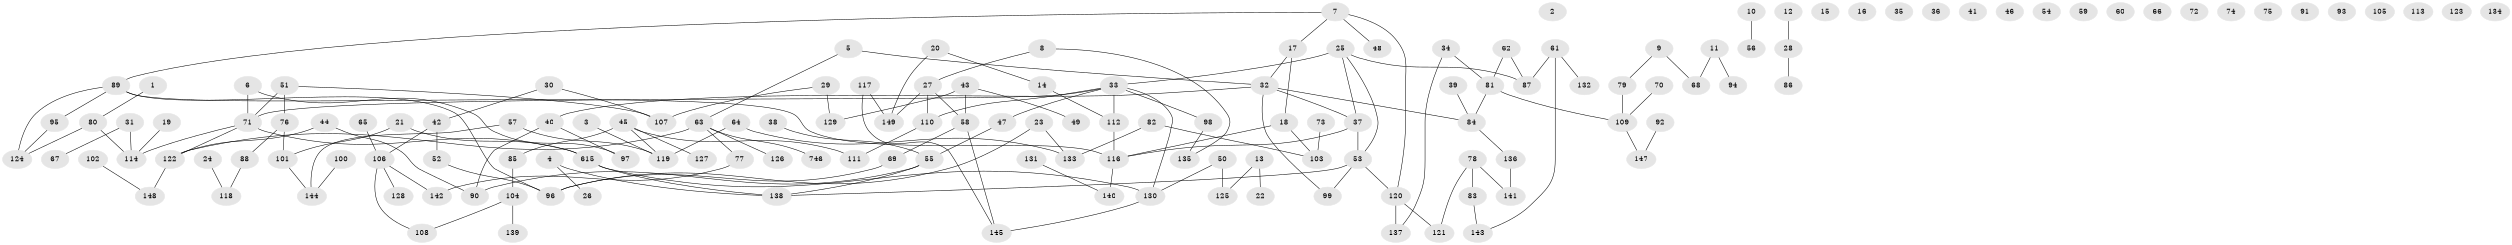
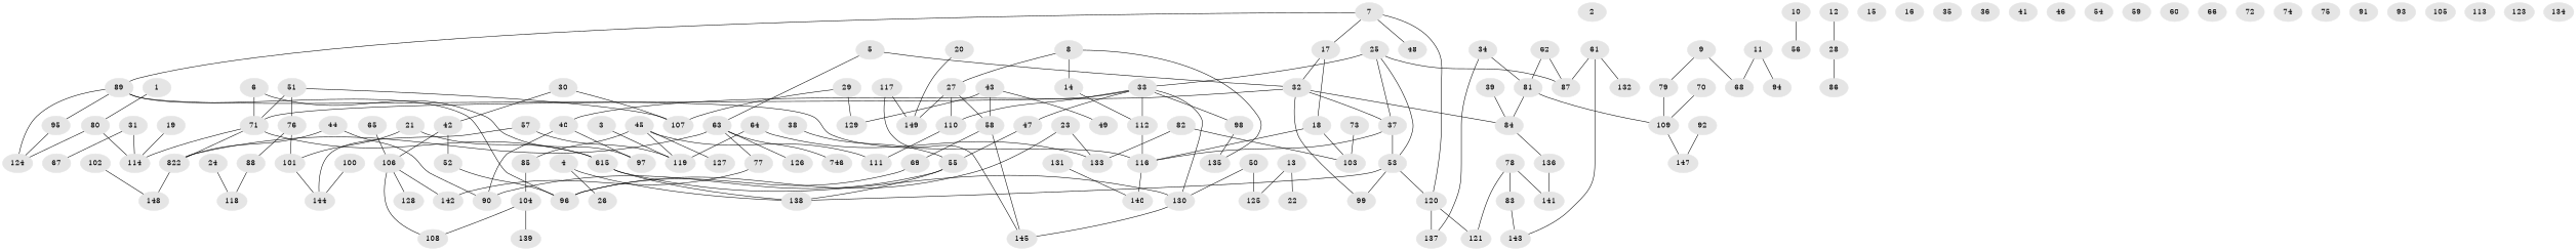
  graph {
    node [color=gray90 style=filled]
    1
    80
    114
    124
    2
    3
    119
    4
    26
    138
    5
    32
    63
    37
    40
    84
    99
-   122
+   122 [label=822]
    77
    126
    n21 [label=746]
    6
    71
    97
    n25 [label=615]
    7
    17
    48
    89
    120
    18
    116
    96
    95
    137
    121
    8
    14
    27
    135
    112
    149
    58
    110
    9
    68
    79
    109
    10
    56
    11
    94
    12
    28
    86
    13
    22
    125
    15
    16
    103
    140
    19
    20
    21
    101
    144
    130
    23
    133
    24
    118
    25
    33
    53
    87
    47
    98
    145
    69
    111
    29
    107
    129
    30
    42
    52
    106
    31
    67
    90
    136
    55
    34
    81
    35
    36
    38
    39
    41
    142
    108
    128
    43
    49
    44
    148
    45
    85
    127
    104
    46
    50
    51
    76
    88
    54
    57
    59
    60
    61
    132
    143
    62
    64
    65
    66
    70
    147
    72
    73
    74
    75
    78
    83
    141
    82
    139
    91
    92
    93
    100
    102
    105
    113
    117
    123
    131
    134
    1 -- 80
    80 -- 114
    80 -- 124
    3 -- 119
    4 -- 26
    4 -- 138
    5 -- 32
    5 -- 63
    32 -- 37
    32 -- 40
    32 -- 84
    32 -- 99
    63 -- 122
    63 -- 77
    63 -- 126
    63 -- n21
    37 -- 116
    37 -- 53
    40 -- 97
    40 -- 90
    84 -- 136
    122 -- 148
    77 -- 142
    6 -- 71
    6 -- 97
    71 -- 114
    71 -- 122
    71 -- n25
    n25 -- 138
    n25 -- 130
    7 -- 17
    7 -- 48
    7 -- 89
    7 -- 120
    17 -- 32
    17 -- 18
    89 -- 124
    89 -- 116
    89 -- 96
    89 -- 95
    120 -- 137
    120 -- 121
    18 -- 116
    18 -- 103
    116 -- 140
    95 -- 124
-   20 -- 14
+   8 -- 14
    8 -- 27
    8 -- 135
    14 -- 112
    27 -- 149
    27 -- 58
    27 -- 110
    112 -- 116
    58 -- 145
    58 -- 69
    110 -- 111
    9 -- 68
    9 -- 79
    79 -- 109
    109 -- 147
    10 -- 56
    11 -- 68
    11 -- 94
    12 -- 28
    28 -- 86
    13 -- 22
    13 -- 125
    19 -- 114
    20 -- 149
    21 -- n25
    21 -- 101
    101 -- 144
    130 -- 145
    23 -- 96
    23 -- 133
    24 -- 118
    25 -- 37
    25 -- 33
    25 -- 53
    25 -- 87
    33 -- 71
    33 -- 112
    33 -- 110
    33 -- 130
    33 -- 47
    33 -- 98
    53 -- 138
    53 -- 99
    53 -- 120
    47 -- 55
    98 -- 135
    69 -- 96
    29 -- 107
    29 -- 129
    30 -- 107
    30 -- 42
    42 -- 52
    42 -- 106
    52 -- 96
    106 -- 142
    106 -- 108
    106 -- 128
    31 -- 114
    31 -- 67
    136 -- 141
    55 -- 138
    55 -- 90
    34 -- 137
    34 -- 81
    81 -- 84
    81 -- 109
    38 -- 55
    39 -- 84
    43 -- 58
    43 -- 129
    43 -- 49
    44 -- 122
    44 -- 90
    45 -- 119
    45 -- 111
    45 -- 85
    45 -- 127
    85 -- 104
    104 -- 108
    104 -- 139
    50 -- 125
    50 -- 130
    51 -- 71
    51 -- 107
    51 -- 76
    76 -- 101
    76 -- 88
    88 -- 118
    57 -- 119
    57 -- 144
    61 -- 87
    61 -- 132
    61 -- 143
    62 -- 87
    62 -- 81
    64 -- 119
    64 -- 133
    65 -- 106
    70 -- 109
    73 -- 103
    78 -- 121
    78 -- 83
    78 -- 141
    83 -- 143
    82 -- 103
    82 -- 133
    92 -- 147
    100 -- 144
    102 -- 148
    117 -- 149
    117 -- 145
    131 -- 140
  }
